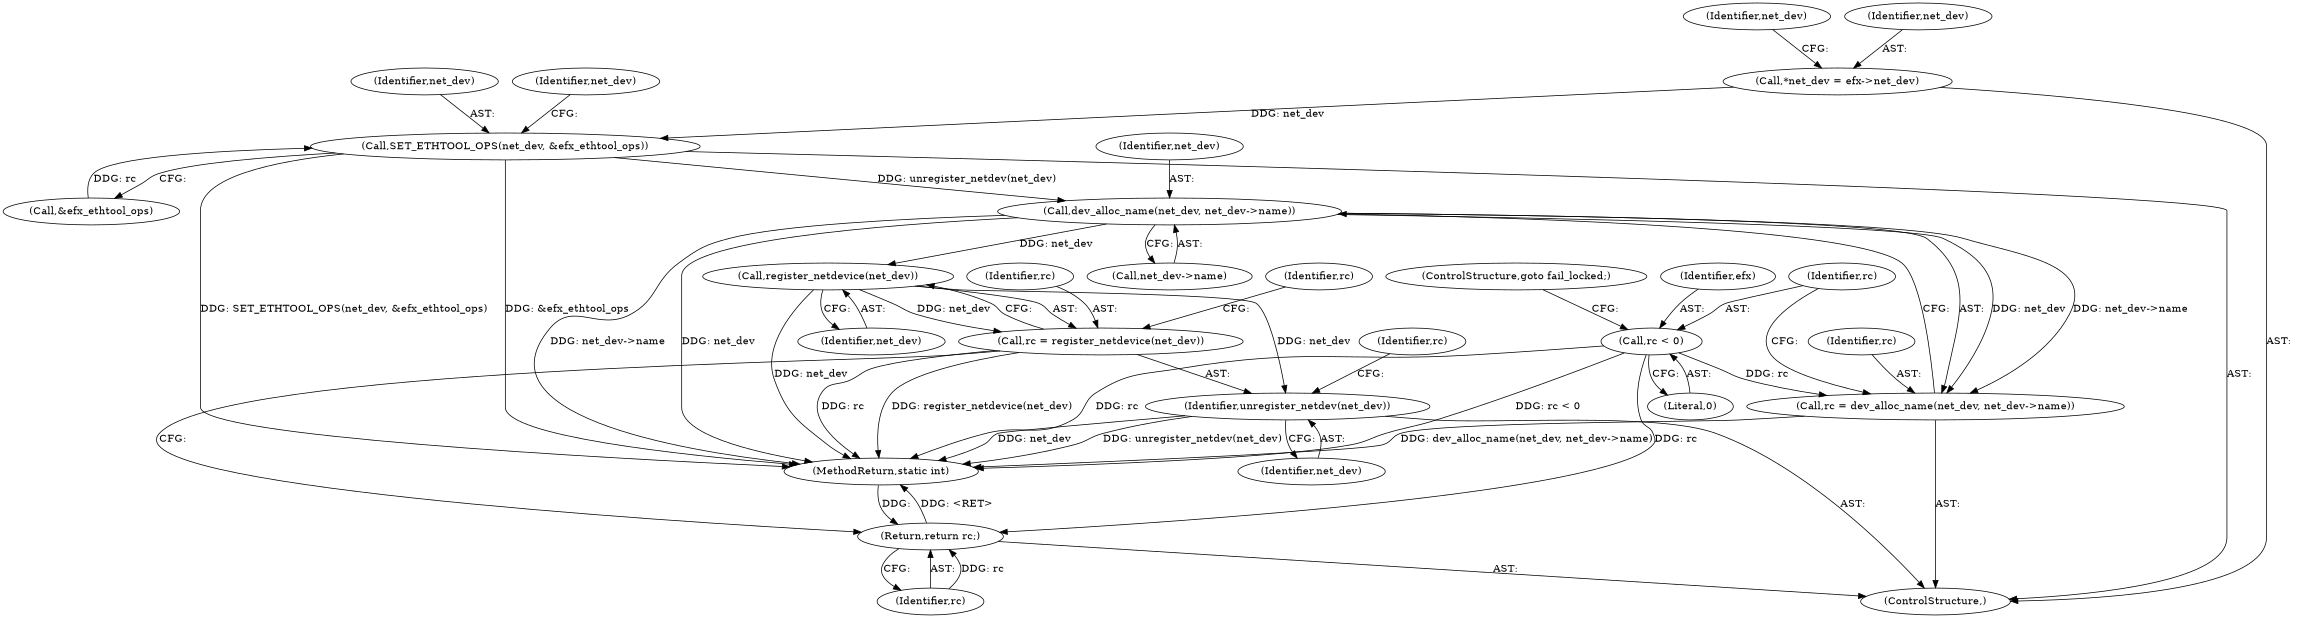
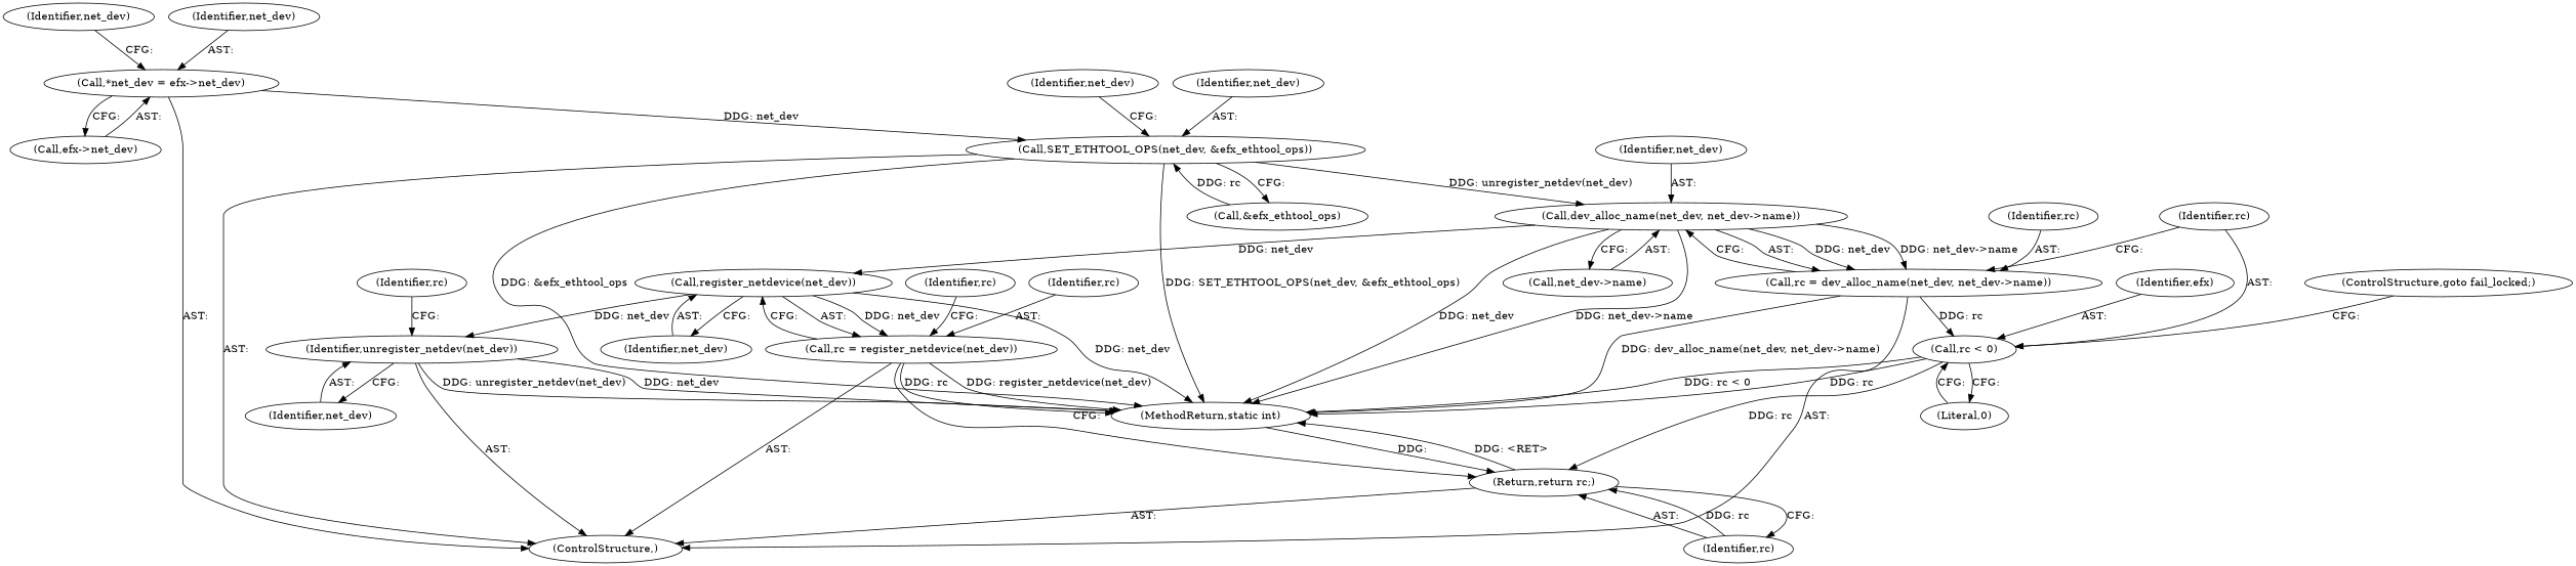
  digraph {
    n1 [label="(Call,dev_alloc_name(net_dev, net_dev->name))"]
    n2 [label="(Call,rc = dev_alloc_name(net_dev, net_dev->name))"]
    n3 [label="(Call,register_netdevice(net_dev))"]
    n4 [label="(MethodReturn,static int)"]
    n5 [label="(Call,net_dev->name)"]
    n6 [label="(ControlStructure,)"]
    n7 [label="(Call,rc < 0)"]
    n8 [label="(Call,rc = register_netdevice(net_dev))"]
    n9 [label="(Identifier,unregister_netdev(net_dev))"]
    n10 [label="(Identifier,net_dev)"]
    n11 [label="(Return,return rc;)"]
    n12 [label="(Call,SET_ETHTOOL_OPS(net_dev, &efx_ethtool_ops))"]
    n13 [label="(Call,&efx_ethtool_ops)"]
    n14 [label="(Call,*net_dev = efx->net_dev)"]
+   n15 [label="(Call,efx->net_dev)"]
    n16 [label="(Literal,0)"]
    n17 [label="(Identifier,rc)"]
    n18 [label="(Identifier,net_dev)"]
    n19 [label="(Identifier,efx)"]
    n20 [label="(Identifier,net_dev)"]
    n21 [label="(Identifier,net_dev)"]
    n22 [label="(Identifier,rc)"]
    n23 [label="(Identifier,net_dev)"]
    n24 [label="(Identifier,rc)"]
    n25 [label="(Identifier,rc)"]
    n26 [label="(Identifier,net_dev)"]
    n27 [label="(ControlStructure,goto fail_locked;)"]
    n28 [label="(Identifier,rc)"]
    n29 [label="(Identifier,rc)"]
    n30 [label="(Identifier,net_dev)"]
    n1 -> n2 [label="AST: "]
    n1 -> n2 [label="DDG: net_dev"]
    n1 -> n2 [label="DDG: net_dev->name"]
    n1 -> n3 [label="DDG: net_dev"]
    n1 -> n4 [label="DDG: net_dev"]
    n1 -> n4 [label="DDG: net_dev->name"]
    n1 -> n5 [label="CFG: "]
    n2 -> n1 [label="CFG: "]
    n2 -> n4 [label="DDG: dev_alloc_name(net_dev, net_dev->name)"]
    n2 -> n6 [label="AST: "]
-   n7 -> n2 [label="DDG: rc"]
+   n2 -> n7 [label="DDG: rc"]
    n3 -> n4 [label="DDG: net_dev"]
    n3 -> n8 [label="AST: "]
    n3 -> n8 [label="DDG: net_dev"]
    n3 -> n9 [label="DDG: net_dev"]
    n3 -> n10 [label="CFG: "]
    n4 -> n11 [label="DDG: "]
    n5 -> n1 [label="AST: "]
    n7 -> n4 [label="DDG: rc"]
    n7 -> n4 [label="DDG: rc < 0"]
    n7 -> n11 [label="DDG: rc"]
    n7 -> n16 [label="CFG: "]
    n8 -> n3 [label="CFG: "]
    n8 -> n4 [label="DDG: rc"]
    n8 -> n4 [label="DDG: register_netdevice(net_dev)"]
-   n8 -> n9 [label="AST: "]
+   n8 -> n6 [label="AST: "]
    n8 -> n11 [label="CFG: "]
    n9 -> n4 [label="DDG: unregister_netdev(net_dev)"]
    n9 -> n4 [label="DDG: net_dev"]
    n9 -> n6 [label="AST: "]
    n9 -> n18 [label="CFG: "]
    n10 -> n3 [label="AST: "]
    n11 -> n4 [label="DDG: <RET>"]
    n11 -> n6 [label="AST: "]
    n11 -> n17 [label="CFG: "]
    n12 -> n1 [label="DDG: unregister_netdev(net_dev)"]
    n12 -> n4 [label="DDG: SET_ETHTOOL_OPS(net_dev, &efx_ethtool_ops)"]
    n12 -> n4 [label="DDG: &efx_ethtool_ops"]
    n12 -> n6 [label="AST: "]
    n12 -> n13 [label="CFG: "]
    n13 -> n12 [label="DDG: rc"]
    n14 -> n6 [label="AST: "]
    n14 -> n12 [label="DDG: net_dev"]
-   n16 -> n7 [label="AST: "]
+   n14 -> n15 [label="CFG: "]
+   n15 -> n14 [label="AST: "]
+   n16 -> n7 [label="CFG: "]
    n17 -> n11 [label="AST: "]
    n17 -> n11 [label="DDG: rc"]
    n18 -> n9 [label="AST: "]
    n19 -> n7 [label="AST: "]
    n20 -> n1 [label="AST: "]
    n21 -> n12 [label="CFG: "]
    n22 -> n8 [label="CFG: "]
    n23 -> n12 [label="AST: "]
    n24 -> n2 [label="AST: "]
    n25 -> n9 [label="CFG: "]
    n26 -> n14 [label="CFG: "]
    n27 -> n7 [label="CFG: "]
    n28 -> n2 [label="CFG: "]
    n28 -> n7 [label="AST: "]
    n29 -> n8 [label="AST: "]
    n30 -> n14 [label="AST: "]
  }
